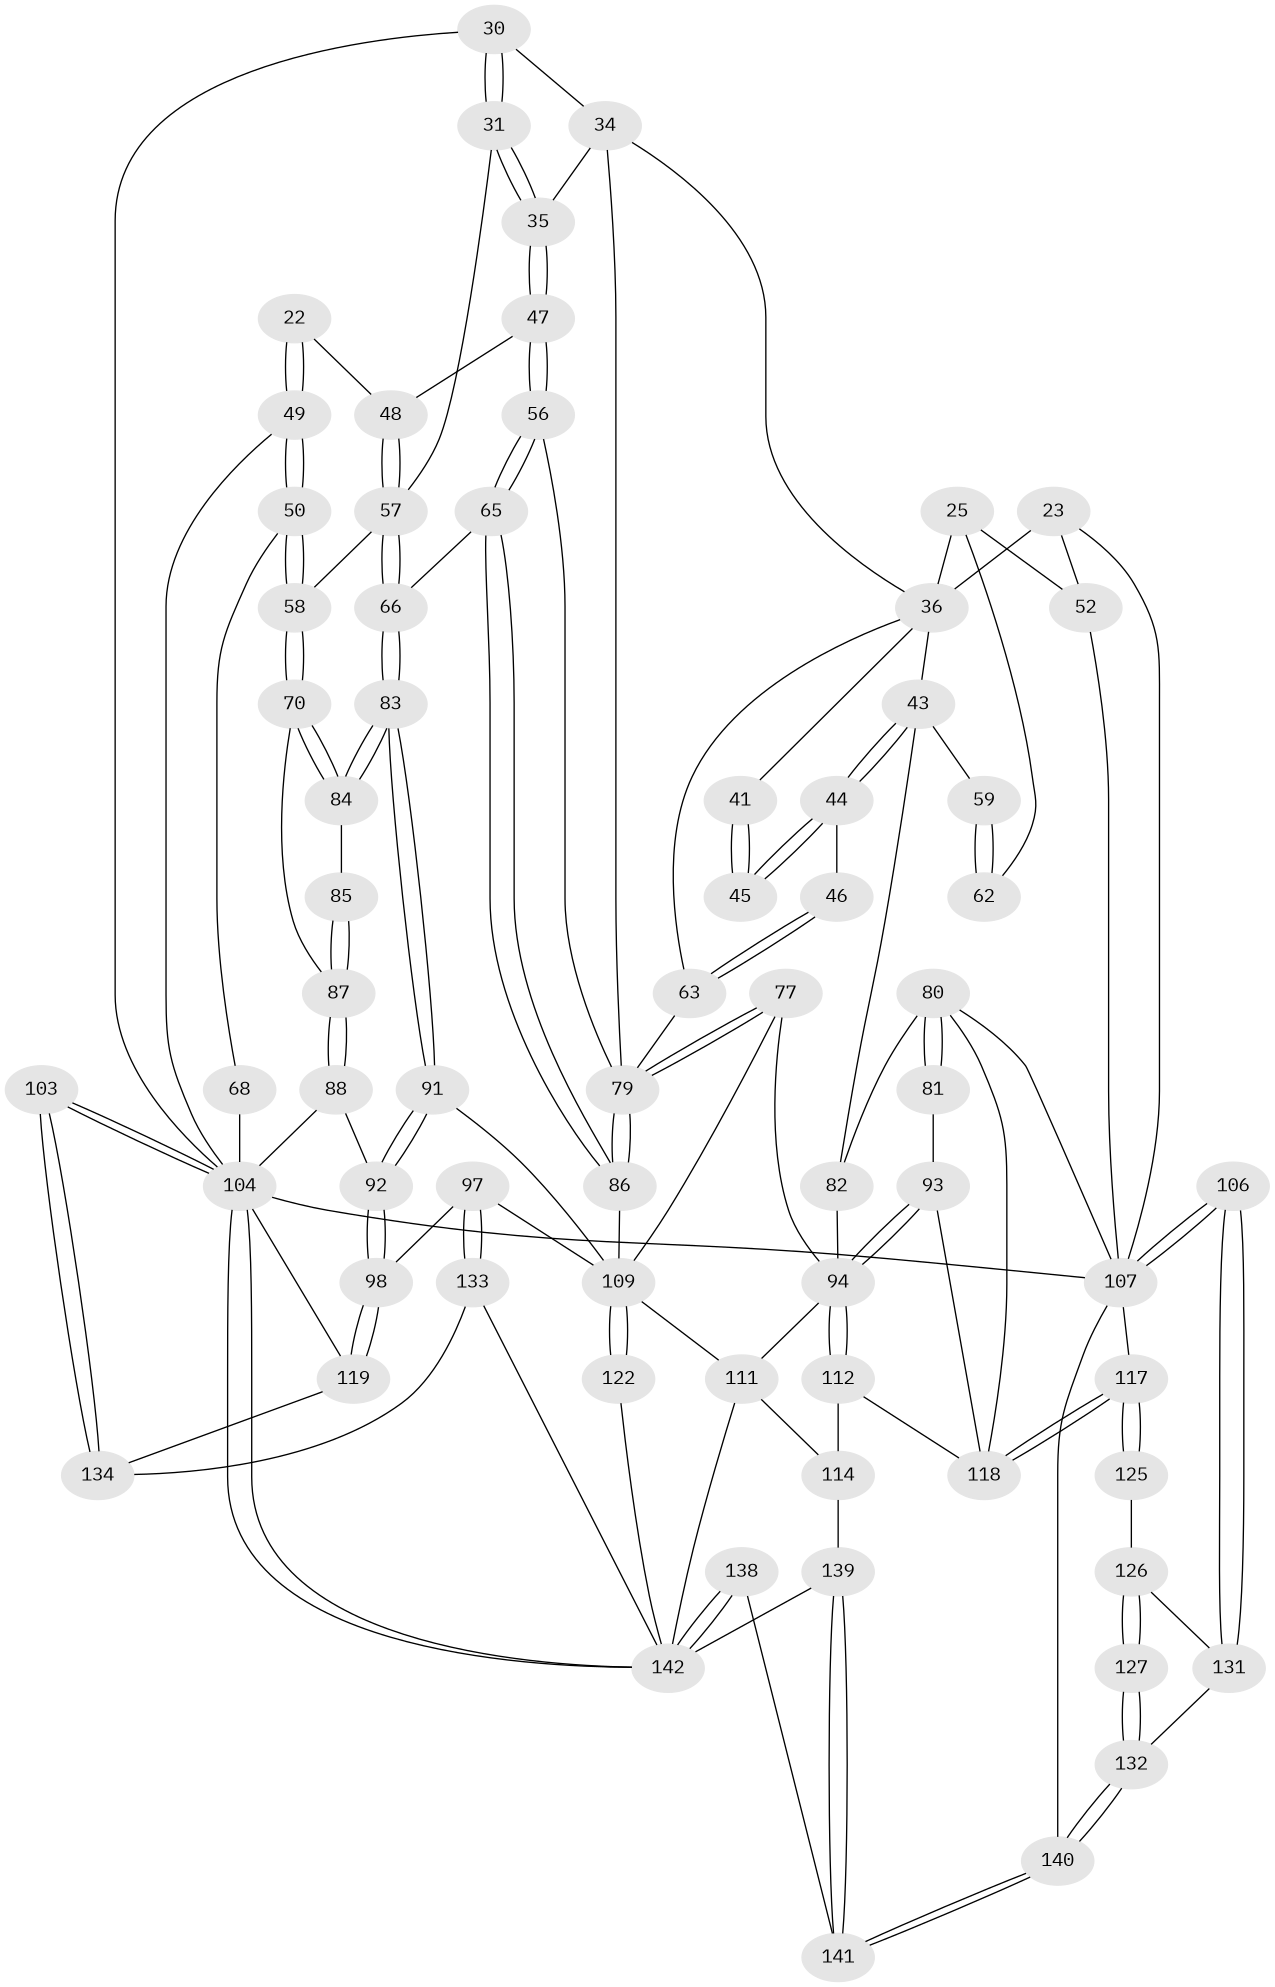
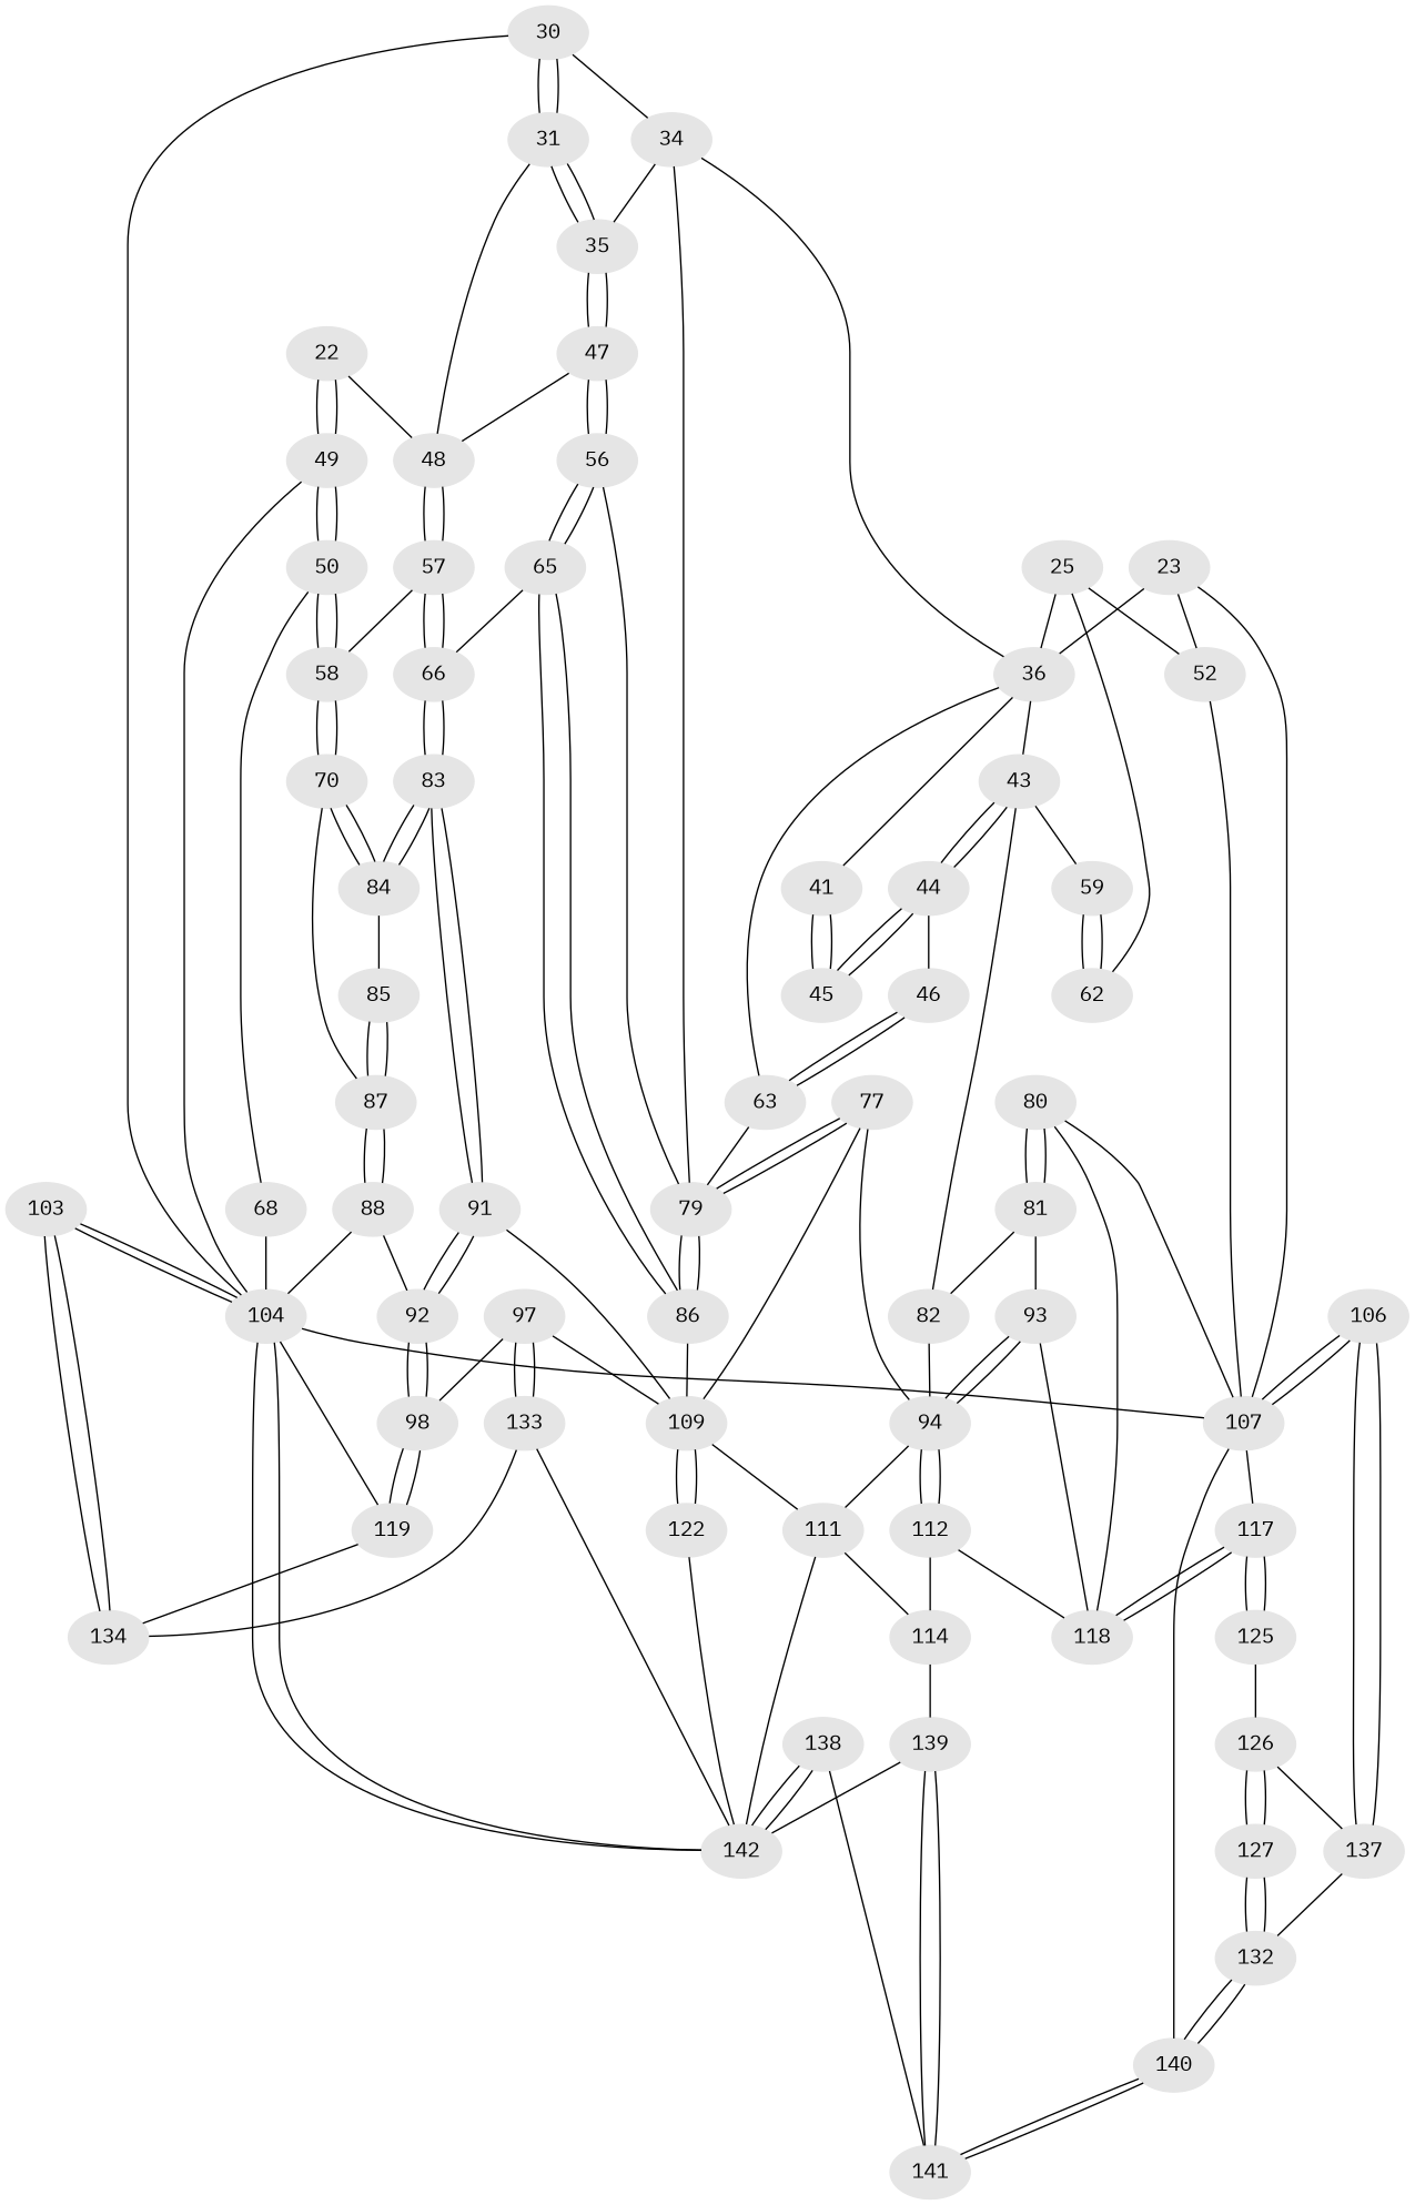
  graph {
    fontname="IBM Plex Mono"
    node [color=gray90 fontname="IBM Plex Mono" style=filled]
    edge [fontname="IBM Plex Mono"]
    48 [super="+21"]
    22
    49 [super="+19"]
    57
    104 [super="+17+102"]
    50
    23 [super="+3"]
    36 [super="+15+14+24"]
    52 [super="+32+33"]
    107 [super="+79+105"]
    41 [super="+40"]
    43 [super="+42+29"]
    63 [super="+38+37"]
    117 [super="+116"]
    140
    25
    62 [super="+61"]
    30 [super="+12"]
    31 [super="+20"]
    34 [super="+8"]
    35
    n22 [label=79 super="+64+55+39"]
    119
    142 [super="+135+121+124"]
    47
    86
    56
    45
    44
    59 [super="+27"]
    82 [super="+73"]
    46
    94 [super="+74+75+76"]
    65
    58
    66
    68 [super="+51"]
    70
    83
    87 [super="+72+71"]
    84
    109 [super="+99"]
    91
    88
    85
    77
    111 [super="+108+110"]
    112
    122 [super="+96"]
    80
    81
    118 [super="+101"]
    93
    92
    98
    114 [super="+113"]
    97
    133
    134
    103
    106
-   131
+   131 [label=137]
    132
    125
    141 [super="+137"]
    139 [super="+136+129"]
    126
    127
    138
    48 -- 57
    48 -- 57
    22 -- 48
    22 -- 49 [weight=2]
    22 -- 49
    49 -- 104
    49 -- 50
    49 -- 50
    57 -- 58
    57 -- 66
    57 -- 66
    104 -- 107 [weight=2]
    104 -- 119
    104 -- 142
    104 -- 142
    50 -- 58
    50 -- 58
    50 -- 68
    23 -- 36 [weight=3]
    23 -- 52
    23 -- 107
    36 -- 41
    36 -- 43
    36 -- 63
    52 -- 107
    107 -- 117
    107 -- 140
    41 -- 45 [weight=2]
    41 -- 45
    43 -- 44
    43 -- 44
    43 -- 59 [weight=2]
    43 -- 82
    63 -- n22 [weight=2]
    117 -- 118 [weight=2]
    117 -- 118
    117 -- 125 [weight=2]
    117 -- 125
    140 -- 141
    140 -- 141
    25 -- 36
    25 -- 52
    25 -- 62
    30 -- 104
    30 -- 31 [weight=2]
    30 -- 31
    30 -- 34
-   31 -- 57
+   31 -- 48
    31 -- 35
    31 -- 35
    34 -- 36
    34 -- 35
    34 -- n22
    35 -- 47
    35 -- 47
    n22 -- 86
    n22 -- 86
    119 -- 134
    47 -- 48
    47 -- 56
    47 -- 56
    86 -- 109
    56 -- n22
    56 -- 65
    56 -- 65
    44 -- 45
    44 -- 45
    44 -- 46
    59 -- 62 [weight=2]
    59 -- 62
    82 -- 94
    46 -- 63 [weight=2]
    46 -- 63
    94 -- 111 [weight=2]
    94 -- 112
    94 -- 112
    65 -- 86
    65 -- 86
    65 -- 66
    58 -- 70
    58 -- 70
    66 -- 83
    66 -- 83
    68 -- 104 [weight=2]
    70 -- 87
    70 -- 84
    70 -- 84
    83 -- 84
    83 -- 84
    83 -- 91
    83 -- 91
    87 -- 88
    87 -- 88
    84 -- 85
    109 -- 111
    109 -- 122 [weight=2]
    109 -- 122
    91 -- 109
    91 -- 92
    91 -- 92
    88 -- 104
    88 -- 92
    85 -- 87 [weight=2]
    85 -- 87
    77 -- n22
    77 -- n22
    77 -- 94
    77 -- 109
    111 -- 142
    111 -- 114
    112 -- 118
    112 -- 114
    122 -- 142
    80 -- 107
    80 -- 81
    80 -- 81
    80 -- 118
-   80 -- 82
+   81 -- 82
    81 -- 93
    93 -- 94
    93 -- 94
    93 -- 118
    92 -- 98
    92 -- 98
    98 -- 119
    98 -- 119
    114 -- 139 [weight=2]
    97 -- 109
    97 -- 98
    97 -- 133
    97 -- 133
    133 -- 142
    133 -- 134
    103 -- 104 [weight=2]
    103 -- 104
    103 -- 134
    103 -- 134
    106 -- 107 [weight=2]
    106 -- 107
    106 -- 131
    106 -- 131
    131 -- 132
    132 -- 140
    132 -- 140
    125 -- 126
    139 -- 142
    139 -- 141 [weight=2]
    139 -- 141
    126 -- 131
    126 -- 127
    126 -- 127
    127 -- 132
    127 -- 132
    138 -- 142 [weight=2]
    138 -- 142
    138 -- 141
  }
